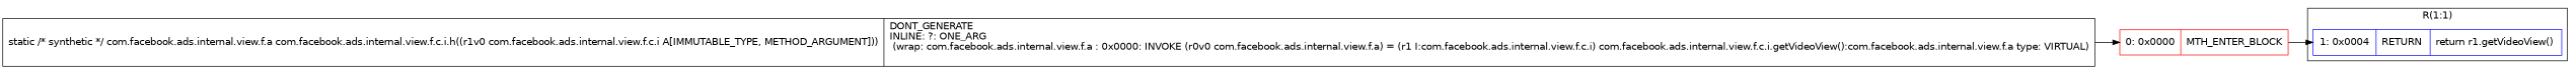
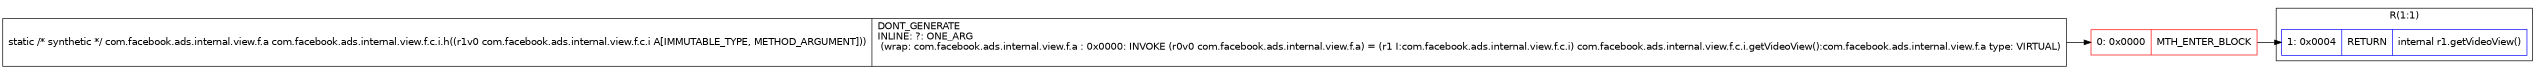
  digraph {
    rankdir=LR
    fontname="DejaVu Sans"
    node [shape=record fontname="DejaVu Sans"]
    edge [fontname="DejaVu Sans"]
-   n1 [color=blue label="{1\:\ 0x0004|RETURN\l|return r1.getVideoView()\l}"]
+   n1 [color=blue label="{1\:\ 0x0004|RETURN\l|internal r1.getVideoView()\l}"]
    n2 [color=red label="{0\:\ 0x0000|MTH_ENTER_BLOCK\l}"]
    n3 [label="{static \/* synthetic *\/ com.facebook.ads.internal.view.f.a com.facebook.ads.internal.view.f.c.i.h((r1v0 com.facebook.ads.internal.view.f.c.i A[IMMUTABLE_TYPE, METHOD_ARGUMENT]))  | DONT_GENERATE\lINLINE: ?: ONE_ARG  \l  (wrap: com.facebook.ads.internal.view.f.a : 0x0000: INVOKE  (r0v0 com.facebook.ads.internal.view.f.a) = (r1 I:com.facebook.ads.internal.view.f.c.i) com.facebook.ads.internal.view.f.c.i.getVideoView():com.facebook.ads.internal.view.f.a type: VIRTUAL)\l\l}"]
    subgraph cluster_1 {
      label="R(1:1)"
      n1
    }
    n2 -> n1
    n3 -> n2
  }
